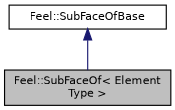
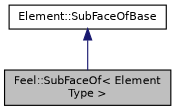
  digraph {
    node [color=black fontname=Helvetica fontsize=10 shape=record style=filled]
    n1 [fillcolor=grey75 fontcolor=black height=0.2 label="Feel::SubFaceOf\< Element\lType \>" width=0.4]
-   n2 [fillcolor=white height=0.2 label="Feel::SubFaceOfBase" width=0.4]
+   n2 [fillcolor=white height=0.2 label="Element::SubFaceOfBase" width=0.4]
    n2 -> n1 [color=midnightblue dir=back fontname=Helvetica fontsize=10 labelfontname=Helvetica labelfontsize=10 style=solid]
  }
